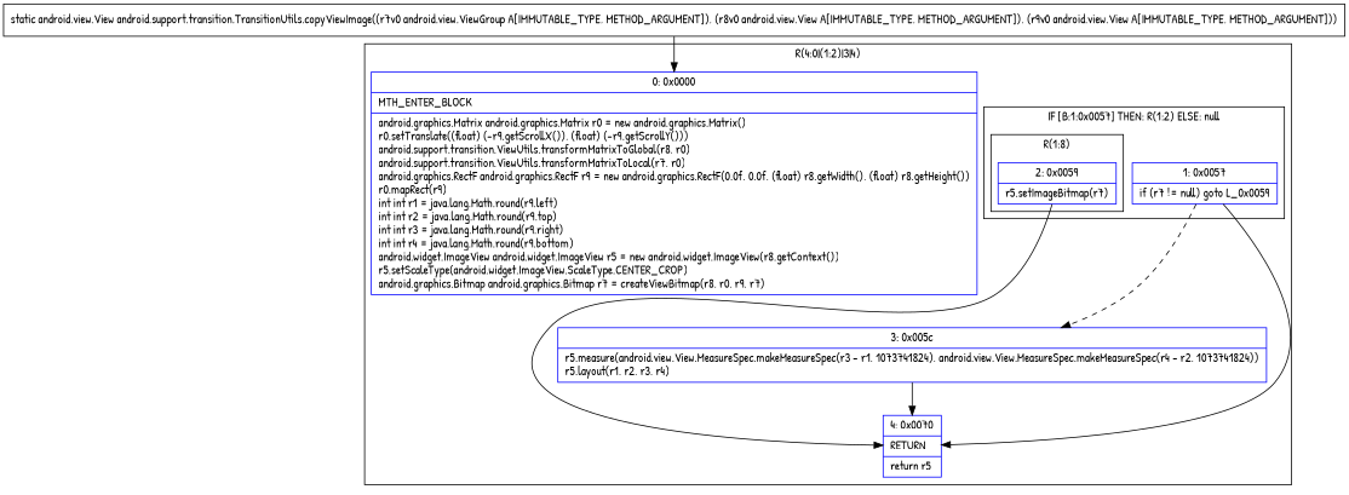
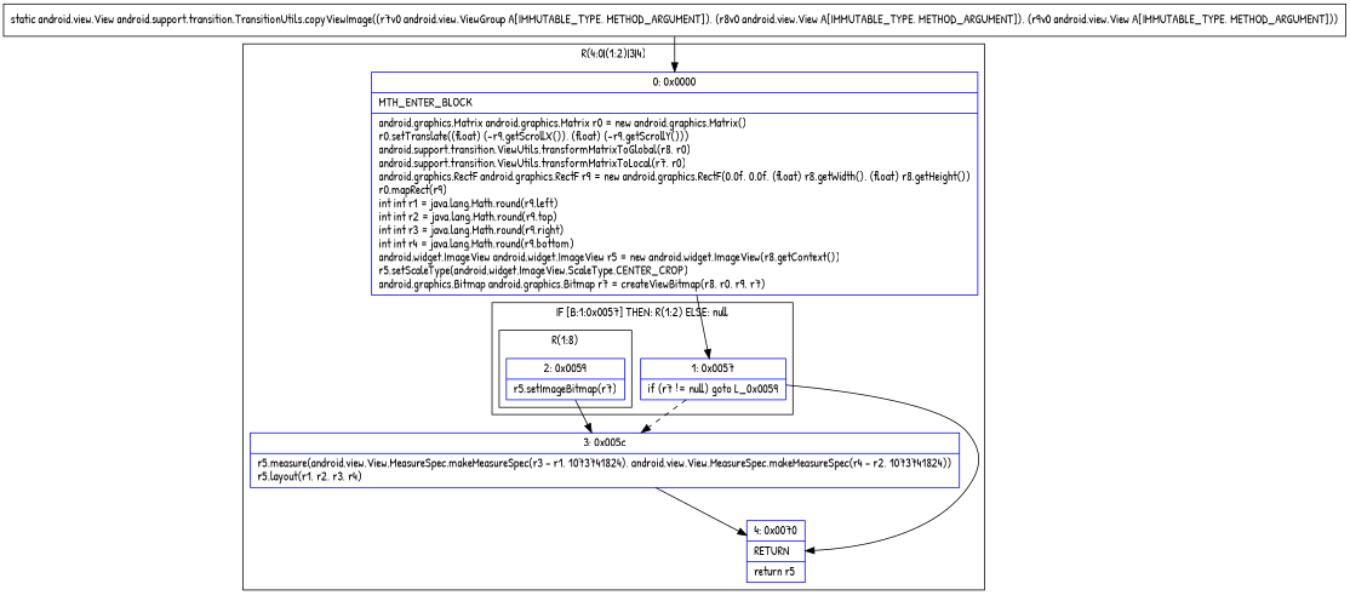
  digraph {
    fontname="Patrick Hand"
    node [color=blue fontname="Patrick Hand" shape=record]
    edge [fontname="Patrick Hand"]
    n1 [label="{2\:\ 0x0059|r5.setImageBitmap(r7)\l}"]
    n2 [label="{1\:\ 0x0057|if (r7 != null) goto L_0x0059\l}"]
    n3 [label="{0\:\ 0x0000|MTH_ENTER_BLOCK\l|android.graphics.Matrix android.graphics.Matrix r0 = new android.graphics.Matrix()\lr0.setTranslate((float) (\-r9.getScrollX()), (float) (\-r9.getScrollY()))\landroid.support.transition.ViewUtils.transformMatrixToGlobal(r8, r0)\landroid.support.transition.ViewUtils.transformMatrixToLocal(r7, r0)\landroid.graphics.RectF android.graphics.RectF r9 = new android.graphics.RectF(0.0f, 0.0f, (float) r8.getWidth(), (float) r8.getHeight())\lr0.mapRect(r9)\lint int r1 = java.lang.Math.round(r9.left)\lint int r2 = java.lang.Math.round(r9.top)\lint int r3 = java.lang.Math.round(r9.right)\lint int r4 = java.lang.Math.round(r9.bottom)\landroid.widget.ImageView android.widget.ImageView r5 = new android.widget.ImageView(r8.getContext())\lr5.setScaleType(android.widget.ImageView.ScaleType.CENTER_CROP)\landroid.graphics.Bitmap android.graphics.Bitmap r7 = createViewBitmap(r8, r0, r9, r7)\l}"]
    n4 [label="{3\:\ 0x005c|r5.measure(android.view.View.MeasureSpec.makeMeasureSpec(r3 \- r1, 1073741824), android.view.View.MeasureSpec.makeMeasureSpec(r4 \- r2, 1073741824))\lr5.layout(r1, r2, r3, r4)\l}"]
    n5 [label="{4\:\ 0x0070|RETURN\l|return r5\l}"]
    n6 [label="{static android.view.View android.support.transition.TransitionUtils.copyViewImage((r7v0 android.view.ViewGroup A[IMMUTABLE_TYPE, METHOD_ARGUMENT]), (r8v0 android.view.View A[IMMUTABLE_TYPE, METHOD_ARGUMENT]), (r9v0 android.view.View A[IMMUTABLE_TYPE, METHOD_ARGUMENT])) }" color=""]
    subgraph cluster_1 {
      label="R(4:0|(1:2)|3|4)"
      n3
      n4
      n5
      subgraph cluster_2 {
        label="IF [B:1:0x0057] THEN: R(1:2) ELSE: null"
        n2
        subgraph cluster_3 {
          label="R(1:8)"
          n1
        }
      }
    }
-   n1 -> n5
+   n1 -> n4
    n2 -> n4 [style=dashed]
    n2 -> n5
+   n3 -> n2
    n4 -> n5
    n6 -> n3
  }
